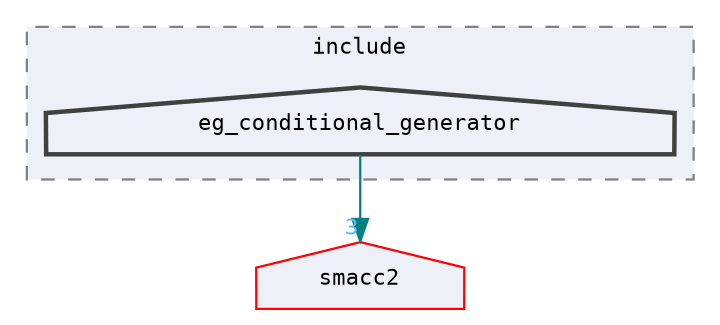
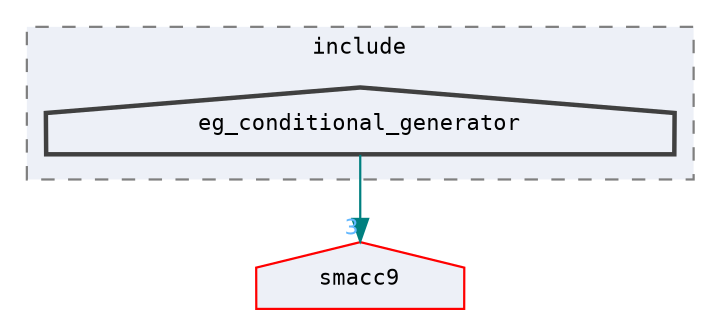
  digraph {
    compound=true
    fontname="DejaVu Sans Mono"
    node [fillcolor="#edf0f7" fontname="DejaVu Sans Mono" fontsize=10 shape=house]
    n1 [color=grey25 height=0.2 label=eg_conditional_generator style="filled,bold" width=0.4]
-   n2 [color=red height=0.2 label=smacc2 style=filled width=0.4]
+   n2 [color=red height=0.2 label=smacc9 style=filled width=0.4]
    subgraph cluster_1 {
      bgcolor="#edf0f7"
      fontsize=10
      label=include
      pencolor=grey50
      style="filled,dashed"
      n1
    }
    n1 -> n2 [color=teal fontcolor=steelblue1 fontname="DejaVu Sans Mono" fontsize=10 headlabel=3 labeldistance=1.5 labelfontname=Helvetica labelfontsize=10]
  }
